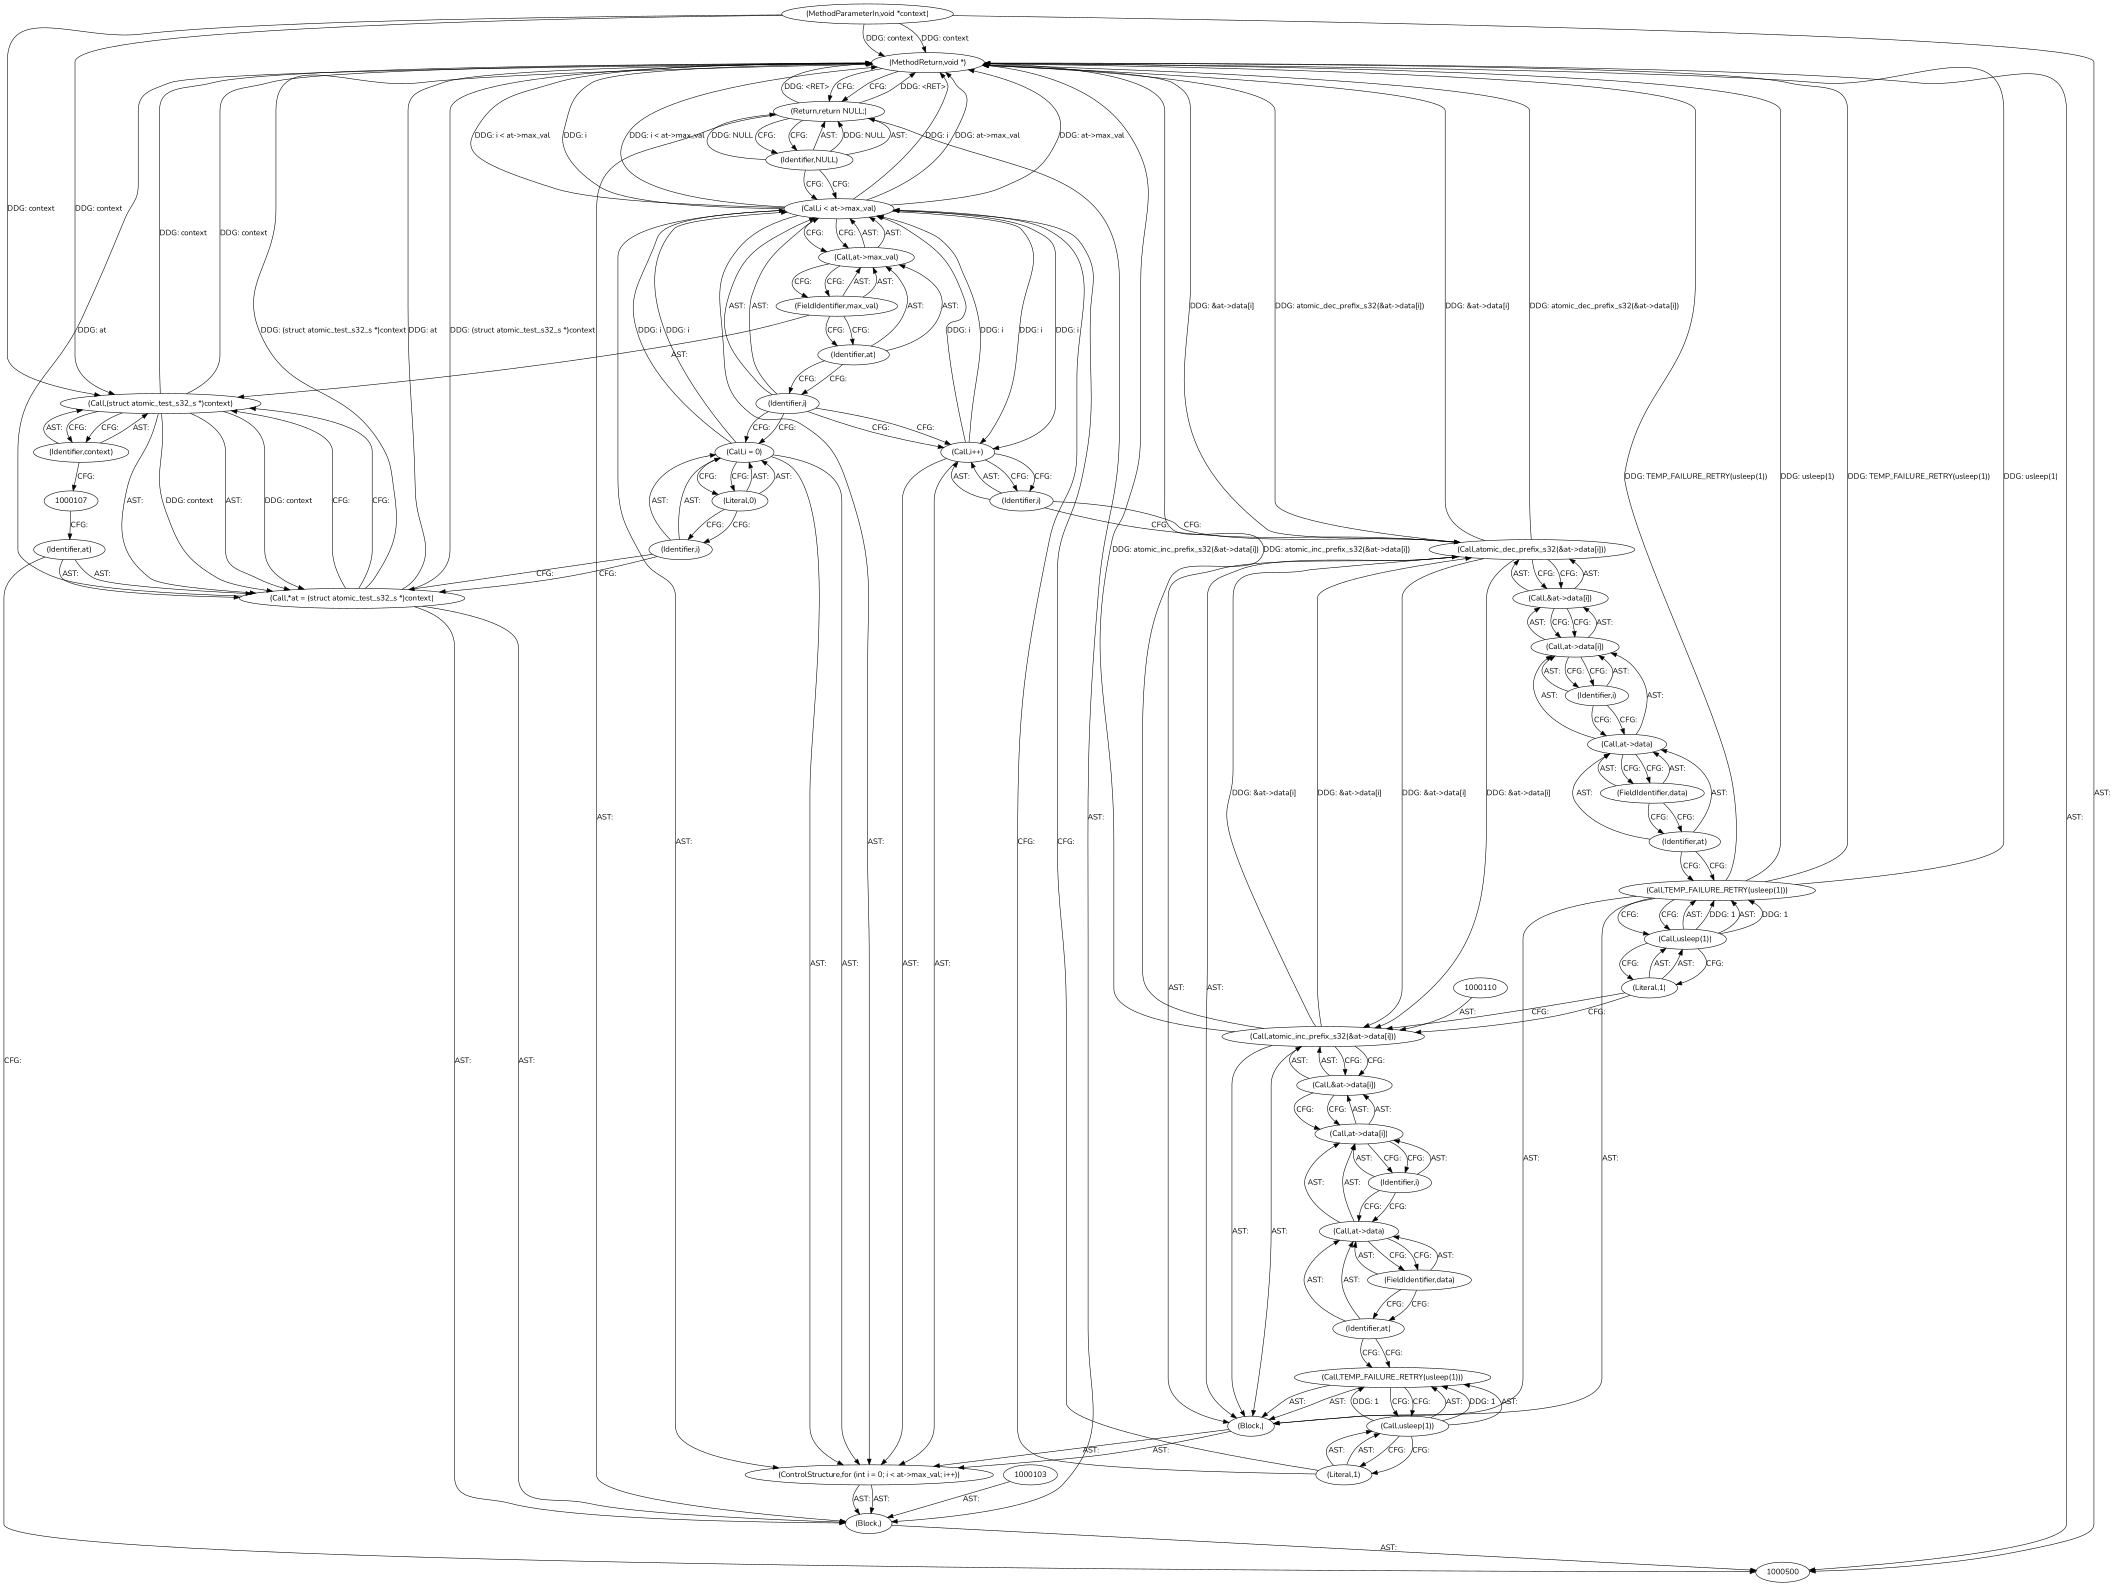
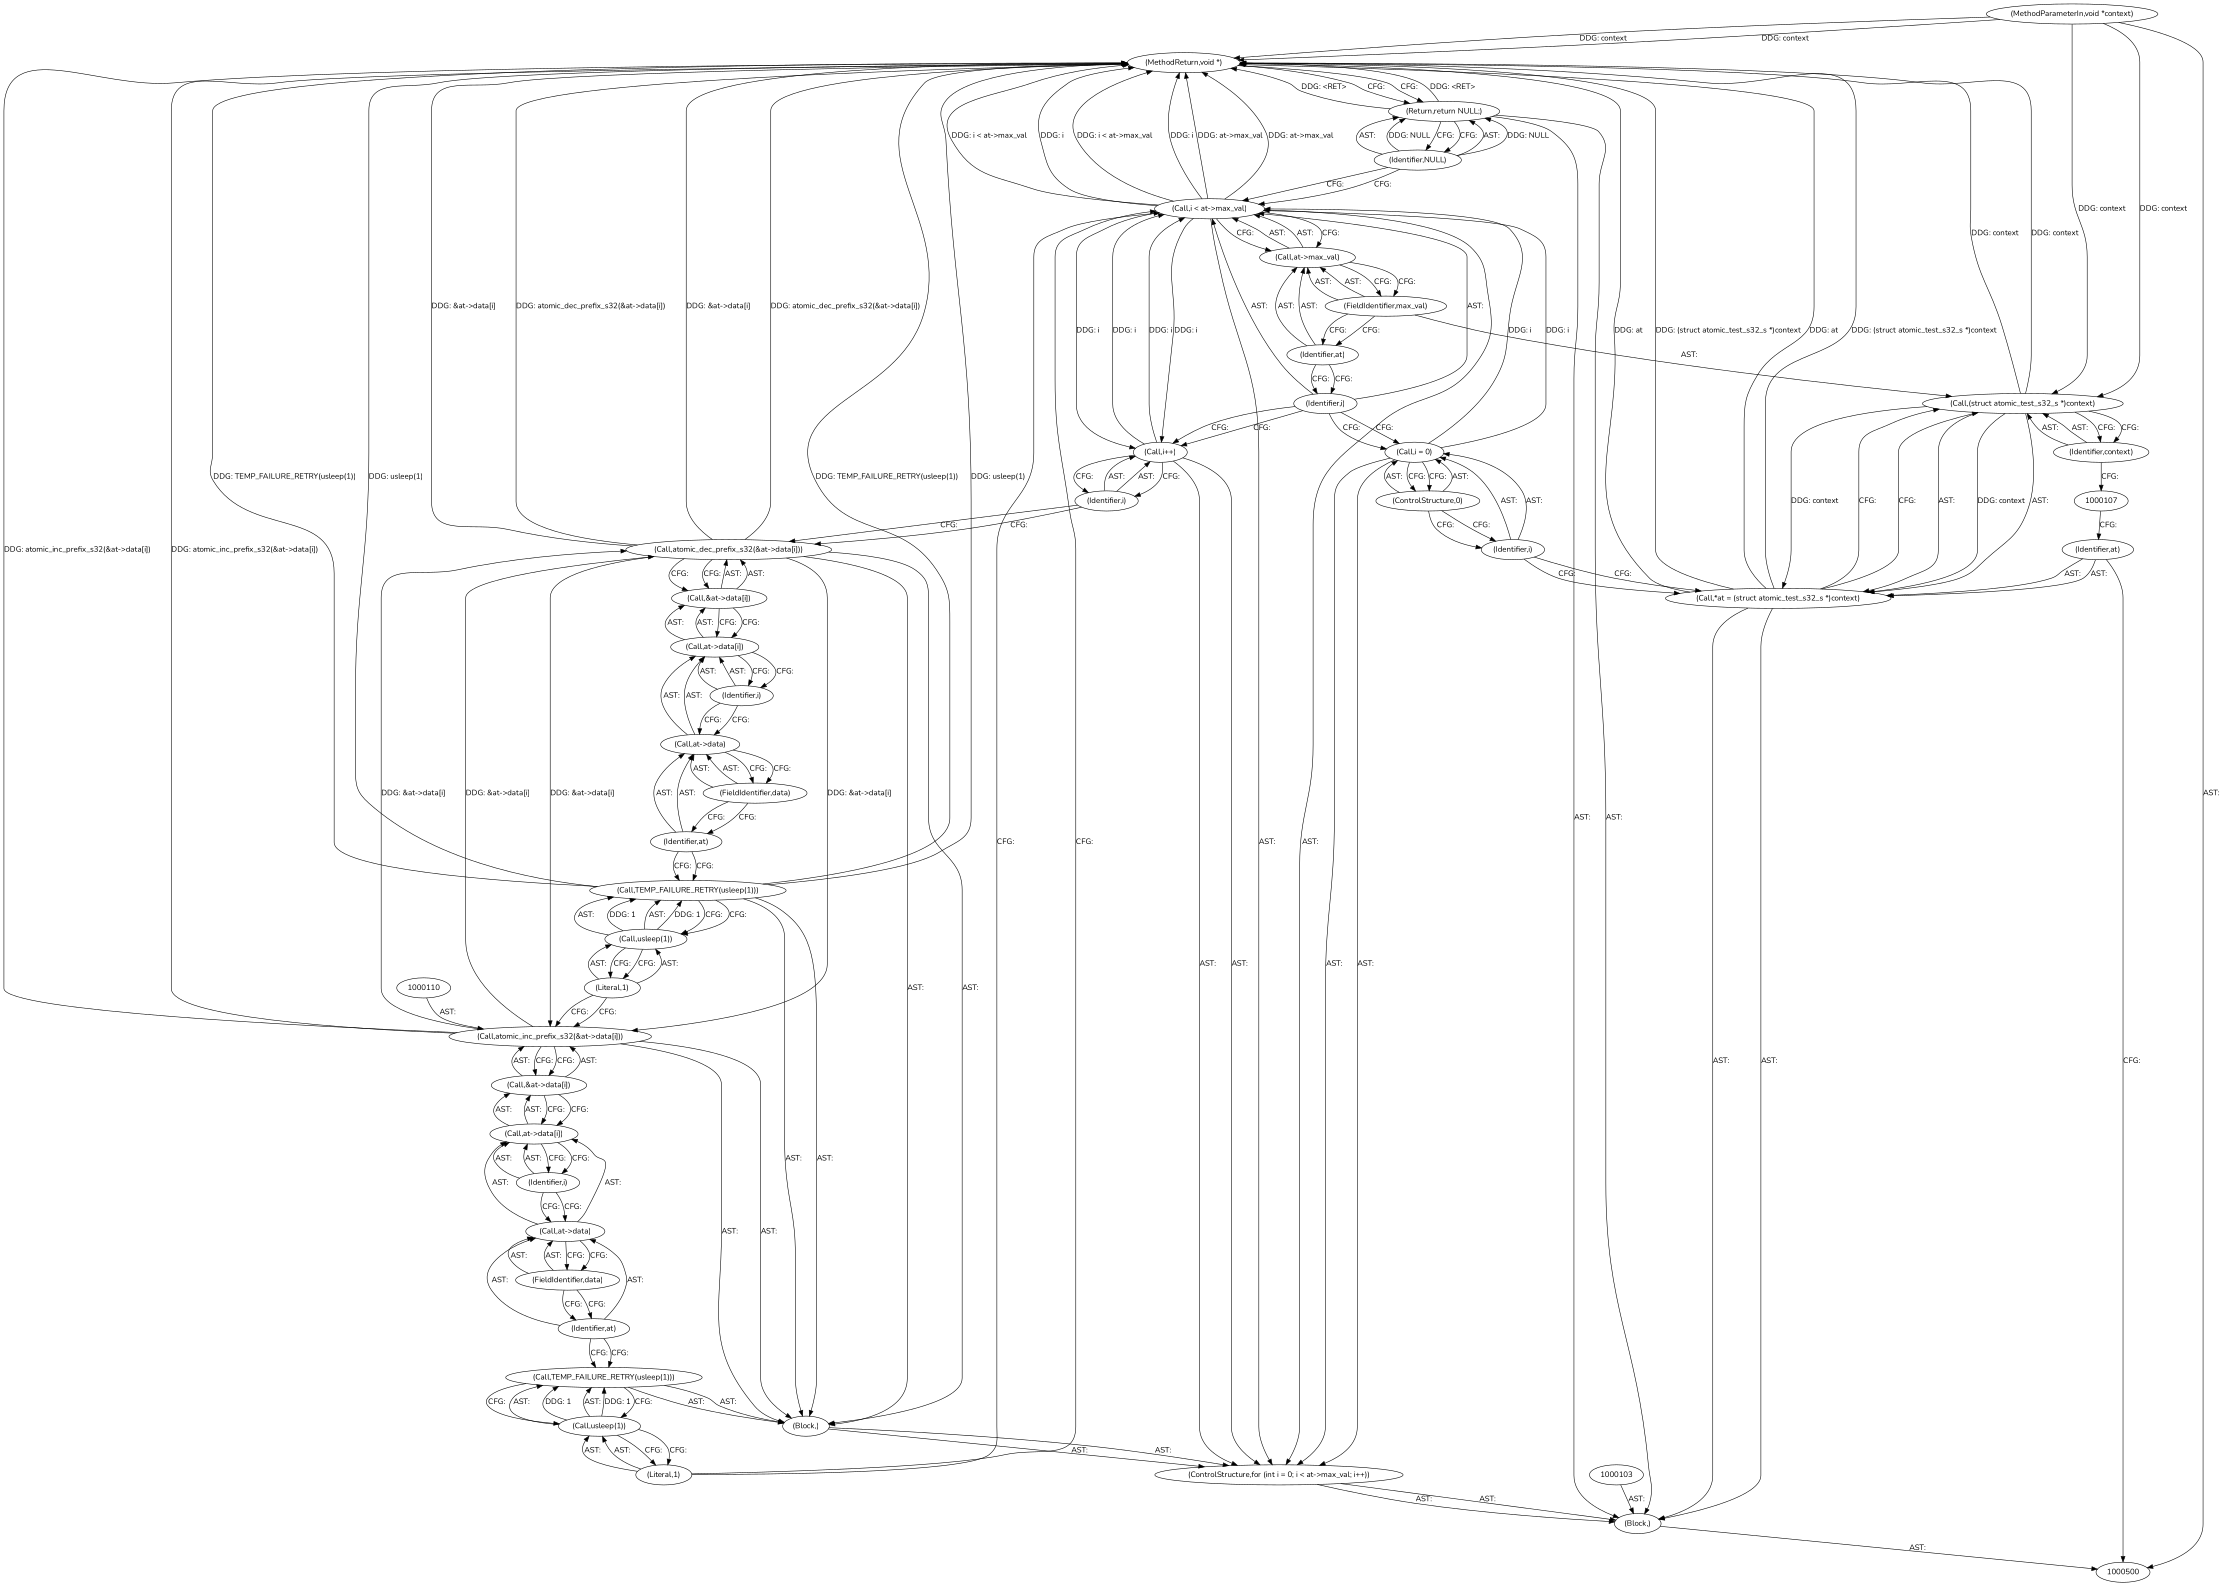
  digraph {
    fontname=Nunito
    node [fontname=Nunito]
    edge [fontname=Nunito]
    n1 [label="(MethodReturn,void *)"]
    n2 [label="(Return,return NULL;)"]
    n3 [label=1000500]
    n4 [label="(Block,)"]
    n5 [label="(Identifier,NULL)"]
    n6 [label="(MethodParameterIn,void *context)"]
    n7 [label="(Call,(struct atomic_test_s32_s *)context)"]
    n8 [label="(Call,*at = (struct atomic_test_s32_s *)context)"]
    n9 [label="(Identifier,context)"]
    n10 [label="(Identifier,at)"]
    1000107
    n12 [label="(Call,i = 0)"]
-   n13 [label="(Literal,0)"]
+   n13 [label="(ControlStructure,0)"]
    n14 [label="(Call,i < at->max_val)"]
    n15 [label="(ControlStructure,for (int i = 0; i < at->max_val; i++))"]
    n16 [label="(Identifier,i)"]
    n17 [label="(Call,at->max_val)"]
    n18 [label="(Call,i++)"]
    n19 [label="(FieldIdentifier,max_val)"]
    n20 [label="(Identifier,i)"]
    n21 [label="(Identifier,i)"]
    n22 [label="(Identifier,at)"]
    n23 [label="(Call,atomic_dec_prefix_s32(&at->data[i]))"]
    n24 [label="(Block,)"]
    n25 [label="(Call,atomic_inc_prefix_s32(&at->data[i]))"]
    n26 [label="(Call,&at->data[i])"]
    n27 [label="(Call,usleep(1))"]
    n28 [label="(Literal,1)"]
    n29 [label="(Call,TEMP_FAILURE_RETRY(usleep(1)))"]
    n30 [label="(Call,&at->data[i])"]
    n31 [label="(Call,at->data[i])"]
    n32 [label="(Identifier,i)"]
    n33 [label="(Call,at->data)"]
    n34 [label="(FieldIdentifier,data)"]
    n35 [label="(Identifier,at)"]
    n36 [label="(Call,usleep(1))"]
    n37 [label="(Literal,1)"]
    n38 [label="(Call,TEMP_FAILURE_RETRY(usleep(1)))"]
    n39 [label="(Call,at->data[i])"]
    n40 [label="(Identifier,i)"]
    n41 [label="(Call,at->data)"]
    n42 [label="(FieldIdentifier,data)"]
    n43 [label="(Identifier,at)"]
    1000103
    1000110
    n1 -> n2 [label="CFG: "]
    n1 -> n2 [label="CFG: "]
-   n1 -> n3 [label="AST: "]
    n2 -> n1 [label="DDG: <RET>"]
    n2 -> n1 [label="DDG: <RET>"]
    n2 -> n4 [label="AST: "]
    n2 -> n4 [label="AST: "]
    n2 -> n5 [label="CFG: "]
    n2 -> n5 [label="CFG: "]
    n4 -> n3 [label="AST: "]
    n5 -> n2 [label="AST: "]
    n5 -> n2 [label="DDG: NULL"]
    n5 -> n2 [label="AST: "]
    n5 -> n2 [label="DDG: NULL"]
    n5 -> n14 [label="CFG: "]
    n5 -> n14 [label="CFG: "]
    n6 -> n1 [label="DDG: context"]
    n6 -> n1 [label="DDG: context"]
    n6 -> n3 [label="AST: "]
    n6 -> n7 [label="DDG: context"]
    n6 -> n7 [label="DDG: context"]
    n7 -> n1 [label="DDG: context"]
    n7 -> n1 [label="DDG: context"]
    n7 -> n8 [label="AST: "]
    n7 -> n8 [label="DDG: context"]
    n7 -> n8 [label="AST: "]
    n7 -> n8 [label="DDG: context"]
    n7 -> n9 [label="CFG: "]
    n7 -> n9 [label="CFG: "]
    n8 -> n1 [label="DDG: at"]
    n8 -> n1 [label="DDG: (struct atomic_test_s32_s *)context"]
    n8 -> n1 [label="DDG: at"]
    n8 -> n1 [label="DDG: (struct atomic_test_s32_s *)context"]
    n8 -> n4 [label="AST: "]
    n8 -> n4 [label="AST: "]
    n8 -> n7 [label="CFG: "]
    n8 -> n7 [label="CFG: "]
    n9 -> n7 [label="AST: "]
    n9 -> n7 [label="AST: "]
    n9 -> 1000107 [label="CFG: "]
    n10 -> n3 [label="CFG: "]
    n10 -> n8 [label="AST: "]
    n10 -> n8 [label="AST: "]
    1000107 -> n10 [label="CFG: "]
    n12 -> n13 [label="CFG: "]
    n12 -> n13 [label="CFG: "]
    n12 -> n14 [label="DDG: i"]
    n12 -> n14 [label="DDG: i"]
    n12 -> n15 [label="AST: "]
    n12 -> n15 [label="AST: "]
    n13 -> n12 [label="AST: "]
    n13 -> n12 [label="AST: "]
    n13 -> n16 [label="CFG: "]
    n13 -> n16 [label="CFG: "]
    n14 -> n1 [label="DDG: i < at->max_val"]
    n14 -> n1 [label="DDG: i"]
    n14 -> n1 [label="DDG: at->max_val"]
    n14 -> n1 [label="DDG: i < at->max_val"]
    n14 -> n1 [label="DDG: i"]
    n14 -> n1 [label="DDG: at->max_val"]
    n14 -> n15 [label="AST: "]
    n14 -> n15 [label="AST: "]
    n14 -> n17 [label="CFG: "]
    n14 -> n17 [label="CFG: "]
    n14 -> n18 [label="DDG: i"]
    n14 -> n18 [label="DDG: i"]
    n15 -> n4 [label="AST: "]
    n15 -> n4 [label="AST: "]
    n16 -> n8 [label="CFG: "]
    n16 -> n8 [label="CFG: "]
    n16 -> n12 [label="AST: "]
    n16 -> n12 [label="AST: "]
    n17 -> n14 [label="AST: "]
    n17 -> n14 [label="AST: "]
    n17 -> n19 [label="CFG: "]
    n17 -> n19 [label="CFG: "]
    n18 -> n14 [label="DDG: i"]
    n18 -> n14 [label="DDG: i"]
    n18 -> n15 [label="AST: "]
    n18 -> n15 [label="AST: "]
    n18 -> n20 [label="CFG: "]
    n18 -> n20 [label="CFG: "]
    n19 -> n7 [label="AST: "]
    n19 -> n17 [label="AST: "]
    n19 -> n17 [label="AST: "]
    n19 -> n22 [label="CFG: "]
    n19 -> n22 [label="CFG: "]
    n20 -> n18 [label="AST: "]
    n20 -> n18 [label="AST: "]
    n20 -> n23 [label="CFG: "]
    n20 -> n23 [label="CFG: "]
    n21 -> n12 [label="CFG: "]
    n21 -> n12 [label="CFG: "]
    n21 -> n14 [label="AST: "]
    n21 -> n14 [label="AST: "]
    n21 -> n18 [label="CFG: "]
    n21 -> n18 [label="CFG: "]
    n22 -> n17 [label="AST: "]
    n22 -> n17 [label="AST: "]
    n22 -> n21 [label="CFG: "]
    n22 -> n21 [label="CFG: "]
    n23 -> n1 [label="DDG: &at->data[i]"]
    n23 -> n1 [label="DDG: atomic_dec_prefix_s32(&at->data[i])"]
    n23 -> n1 [label="DDG: &at->data[i]"]
    n23 -> n1 [label="DDG: atomic_dec_prefix_s32(&at->data[i])"]
    n23 -> n24 [label="AST: "]
    n23 -> n24 [label="AST: "]
    n23 -> n25 [label="DDG: &at->data[i]"]
    n23 -> n25 [label="DDG: &at->data[i]"]
    n23 -> n26 [label="CFG: "]
    n23 -> n26 [label="CFG: "]
    n24 -> n15 [label="AST: "]
    n24 -> n15 [label="AST: "]
    n25 -> n1 [label="DDG: atomic_inc_prefix_s32(&at->data[i])"]
    n25 -> n1 [label="DDG: atomic_inc_prefix_s32(&at->data[i])"]
    n25 -> n23 [label="DDG: &at->data[i]"]
    n25 -> n23 [label="DDG: &at->data[i]"]
    n25 -> n24 [label="AST: "]
    n25 -> n24 [label="AST: "]
    n25 -> n30 [label="CFG: "]
    n25 -> n30 [label="CFG: "]
    n26 -> n23 [label="AST: "]
    n26 -> n23 [label="AST: "]
    n26 -> n39 [label="CFG: "]
    n26 -> n39 [label="CFG: "]
    n27 -> n28 [label="CFG: "]
    n27 -> n28 [label="CFG: "]
    n27 -> n29 [label="AST: "]
    n27 -> n29 [label="DDG: 1"]
    n27 -> n29 [label="AST: "]
    n27 -> n29 [label="DDG: 1"]
    n28 -> n14 [label="CFG: "]
    n28 -> n14 [label="CFG: "]
    n28 -> n27 [label="AST: "]
    n28 -> n27 [label="AST: "]
    n29 -> n24 [label="AST: "]
    n29 -> n24 [label="AST: "]
    n29 -> n27 [label="CFG: "]
    n29 -> n27 [label="CFG: "]
    n30 -> n25 [label="AST: "]
    n30 -> n25 [label="AST: "]
    n30 -> n31 [label="CFG: "]
    n30 -> n31 [label="CFG: "]
    n31 -> n30 [label="AST: "]
    n31 -> n30 [label="AST: "]
    n31 -> n32 [label="CFG: "]
    n31 -> n32 [label="CFG: "]
    n32 -> n31 [label="AST: "]
    n32 -> n31 [label="AST: "]
    n32 -> n33 [label="CFG: "]
    n32 -> n33 [label="CFG: "]
    n33 -> n31 [label="AST: "]
    n33 -> n31 [label="AST: "]
    n33 -> n34 [label="CFG: "]
    n33 -> n34 [label="CFG: "]
    n34 -> n33 [label="AST: "]
    n34 -> n33 [label="AST: "]
    n34 -> n35 [label="CFG: "]
    n34 -> n35 [label="CFG: "]
    n35 -> n29 [label="CFG: "]
    n35 -> n29 [label="CFG: "]
    n35 -> n33 [label="AST: "]
    n35 -> n33 [label="AST: "]
    n36 -> n37 [label="CFG: "]
    n36 -> n37 [label="CFG: "]
    n36 -> n38 [label="AST: "]
    n36 -> n38 [label="DDG: 1"]
    n36 -> n38 [label="AST: "]
    n36 -> n38 [label="DDG: 1"]
    n37 -> n25 [label="CFG: "]
    n37 -> n25 [label="CFG: "]
    n37 -> n36 [label="AST: "]
    n37 -> n36 [label="AST: "]
    n38 -> n1 [label="DDG: TEMP_FAILURE_RETRY(usleep(1))"]
    n38 -> n1 [label="DDG: usleep(1)"]
    n38 -> n1 [label="DDG: TEMP_FAILURE_RETRY(usleep(1))"]
    n38 -> n1 [label="DDG: usleep(1)"]
    n38 -> n24 [label="AST: "]
    n38 -> n24 [label="AST: "]
    n38 -> n36 [label="CFG: "]
    n38 -> n36 [label="CFG: "]
    n39 -> n26 [label="AST: "]
    n39 -> n26 [label="AST: "]
    n39 -> n40 [label="CFG: "]
    n39 -> n40 [label="CFG: "]
    n40 -> n39 [label="AST: "]
    n40 -> n39 [label="AST: "]
    n40 -> n41 [label="CFG: "]
    n40 -> n41 [label="CFG: "]
    n41 -> n39 [label="AST: "]
    n41 -> n39 [label="AST: "]
    n41 -> n42 [label="CFG: "]
    n41 -> n42 [label="CFG: "]
    n42 -> n41 [label="AST: "]
    n42 -> n41 [label="AST: "]
    n42 -> n43 [label="CFG: "]
    n42 -> n43 [label="CFG: "]
    n43 -> n38 [label="CFG: "]
    n43 -> n38 [label="CFG: "]
    n43 -> n41 [label="AST: "]
    n43 -> n41 [label="AST: "]
    1000103 -> n4 [label="AST: "]
    1000110 -> n25 [label="AST: "]
  }
